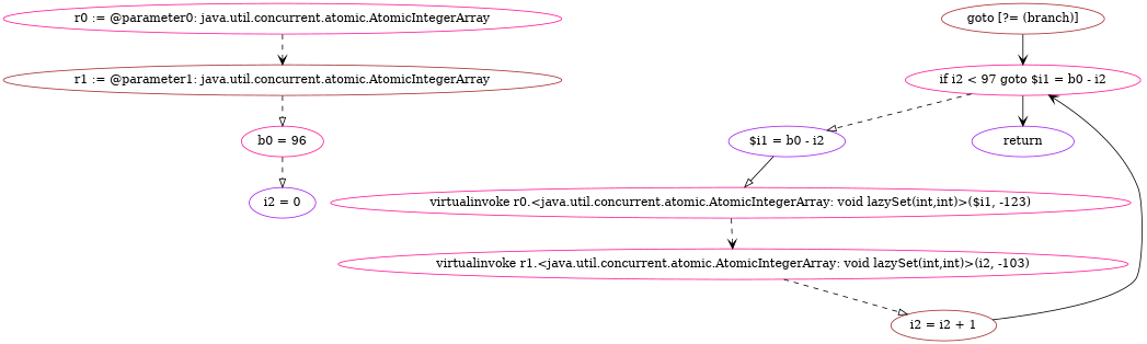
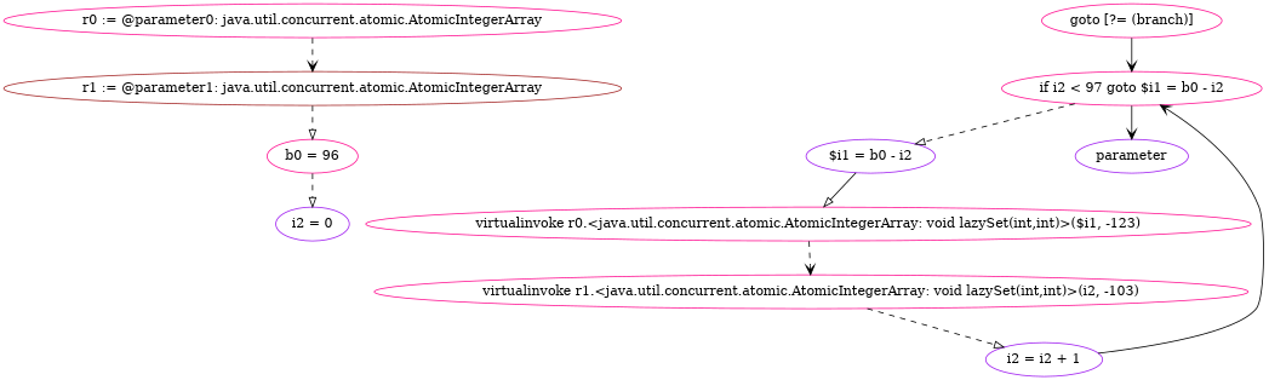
  digraph {
    node [color=deeppink]
    edge [arrowhead=onormal style=dashed]
    "r1 := @parameter1: java.util.concurrent.atomic.AtomicIntegerArray" [color=brown]
    "r0 := @parameter0: java.util.concurrent.atomic.AtomicIntegerArray"
    "b0 = 96"
    "i2 = 0" [color=purple]
-   "goto [?= (branch)]" [color=brown]
+   "goto [?= (branch)]"
    "if i2 < 97 goto $i1 = b0 - i2"
    "$i1 = b0 - i2" [color=purple]
-   return [color=purple]
+   return [color=purple label=parameter]
    "virtualinvoke r0.<java.util.concurrent.atomic.AtomicIntegerArray: void lazySet(int,int)>($i1, -123)"
    "virtualinvoke r1.<java.util.concurrent.atomic.AtomicIntegerArray: void lazySet(int,int)>(i2, -103)"
-   "i2 = i2 + 1" [color=brown]
+   "i2 = i2 + 1" [color=purple]
    "r1 := @parameter1: java.util.concurrent.atomic.AtomicIntegerArray" -> "b0 = 96"
    "r0 := @parameter0: java.util.concurrent.atomic.AtomicIntegerArray" -> "r1 := @parameter1: java.util.concurrent.atomic.AtomicIntegerArray" [arrowhead=vee]
    "b0 = 96" -> "i2 = 0"
    "goto [?= (branch)]" -> "if i2 < 97 goto $i1 = b0 - i2" [arrowhead=vee style=solid]
    "if i2 < 97 goto $i1 = b0 - i2" -> "$i1 = b0 - i2"
    "if i2 < 97 goto $i1 = b0 - i2" -> return [arrowhead=vee style=solid]
    "$i1 = b0 - i2" -> "virtualinvoke r0.<java.util.concurrent.atomic.AtomicIntegerArray: void lazySet(int,int)>($i1, -123)" [style=solid]
    "virtualinvoke r0.<java.util.concurrent.atomic.AtomicIntegerArray: void lazySet(int,int)>($i1, -123)" -> "virtualinvoke r1.<java.util.concurrent.atomic.AtomicIntegerArray: void lazySet(int,int)>(i2, -103)" [arrowhead=vee]
    "virtualinvoke r1.<java.util.concurrent.atomic.AtomicIntegerArray: void lazySet(int,int)>(i2, -103)" -> "i2 = i2 + 1"
    "i2 = i2 + 1" -> "if i2 < 97 goto $i1 = b0 - i2" [arrowhead=vee style=solid]
  }
